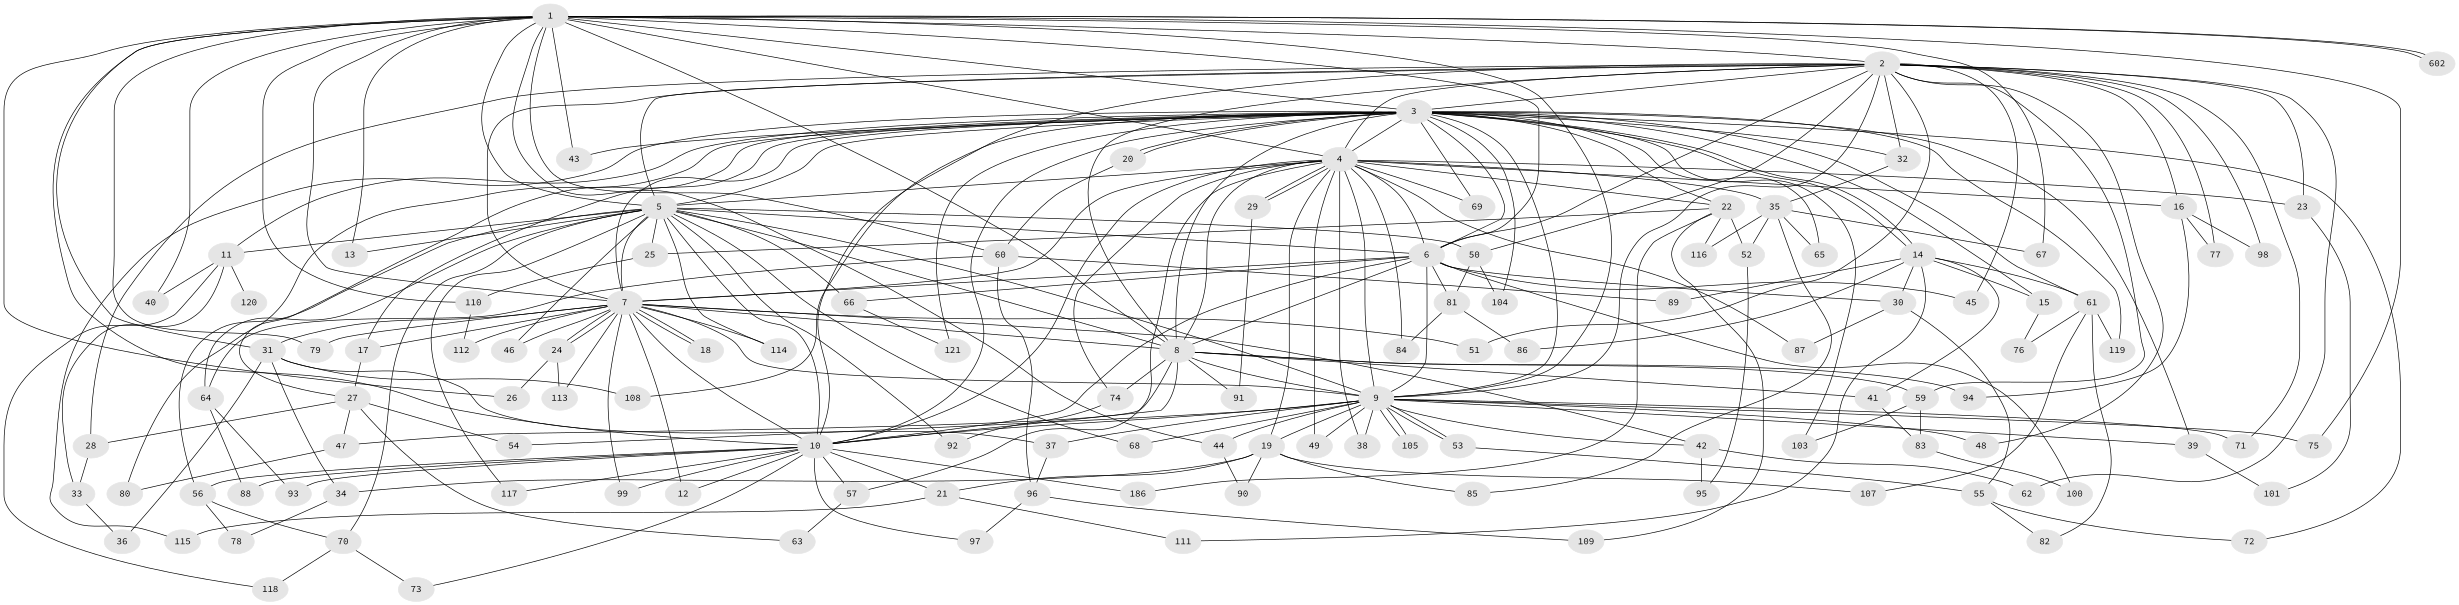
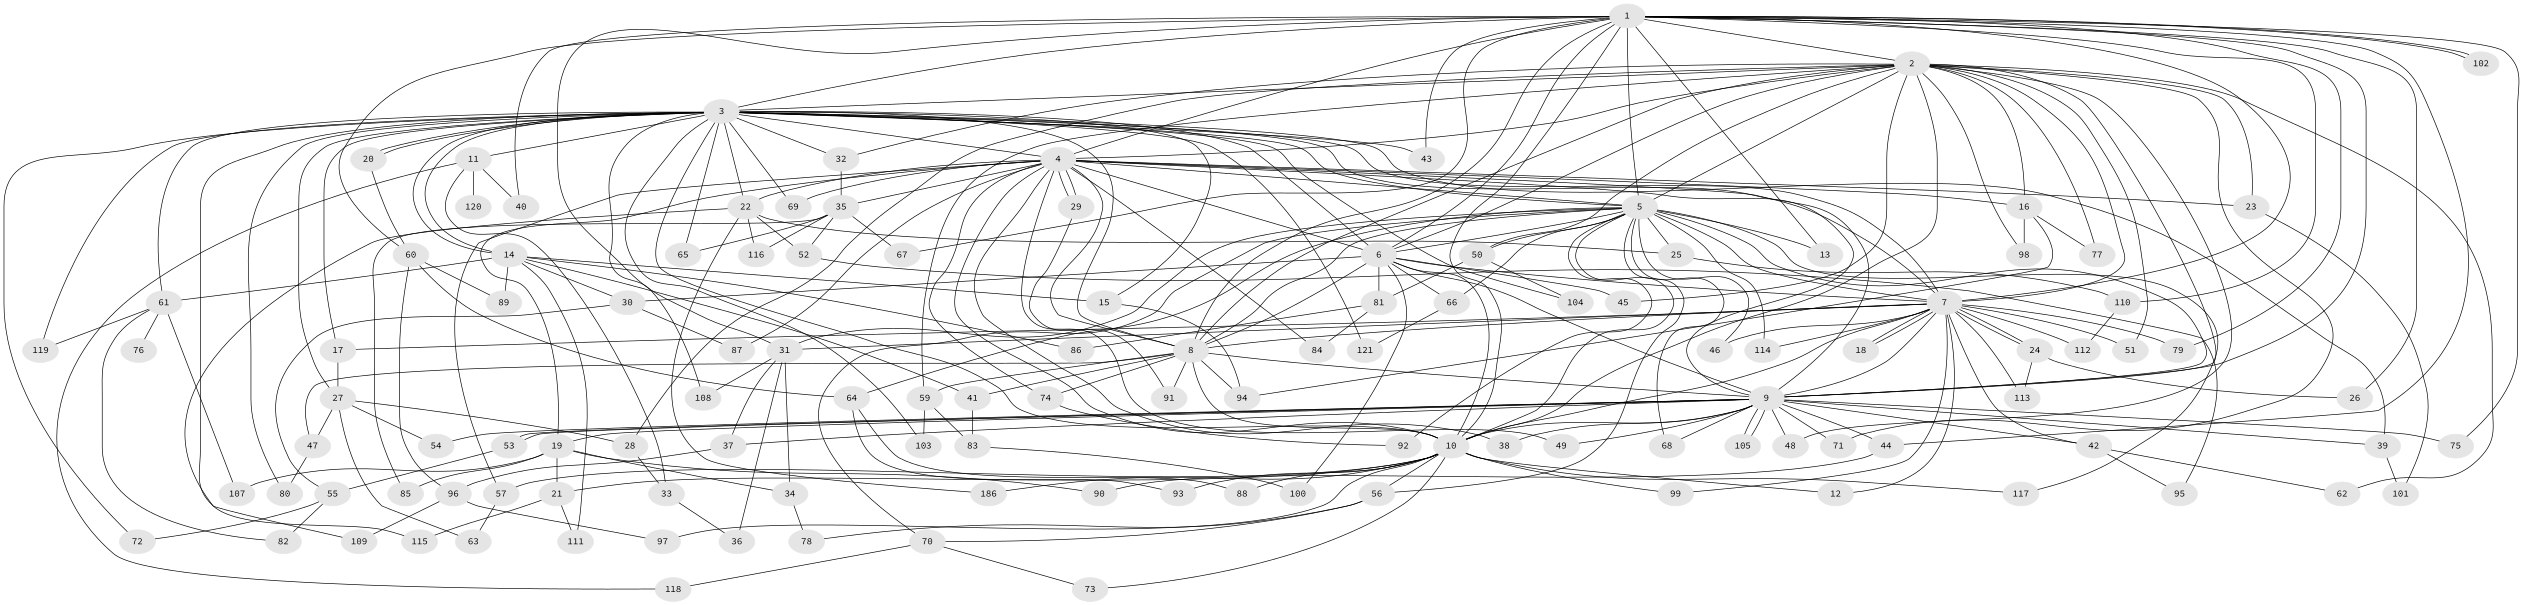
  graph {
    fontname="Source Code Pro"
    node [color=gray90 fontname="Source Code Pro" style=filled]
    edge [fontname="Source Code Pro"]
    1
    2
    3
    4
    5
    6
    7
    8
    9
    10
    13
    26
    31
    40
    43
    44
    60
    67
    75
    79
-   102 [label=602]
+   102
    110
    16
    23
    28
    32
    45
    48
    50
    51
    59
    62
    71
    77
    98
    11
    14
    15
    17
    20
    22
    27
    39
    61
    65
    69
    72
    80
    103
    104
    108
    115
    119
    121
    19
    29
    35
    38
    49
    57
    74
    84
    87
    25
    46
    56
    64
    66
    68
    70
    92
    114
    117
    30
    81
    100
    12
    18
    24
    42
    99
    112
    113
    41
    47
    91
    94
    37
    53
    54
    105
    21
    73
    88
    93
    97
    n97 [label=186]
    34
    36
    90
    89
    96
    101
    33
    83
    120
    118
    86
    111
    76
    52
    109
    116
    63
    107
    82
    85
    78
    55
    95
    1 -- 2
    1 -- 3
    1 -- 4
    1 -- 5
    1 -- 6
    1 -- 7
    1 -- 8
    1 -- 9
    1 -- 10
    1 -- 13
    1 -- 26
    1 -- 31
    1 -- 40
    1 -- 43
    1 -- 44
    1 -- 60
    1 -- 67
    1 -- 75
    1 -- 79
    1 -- 102
    1 -- 102
    1 -- 110
    2 -- 3
    2 -- 4
    2 -- 5
    2 -- 6
    2 -- 7
    2 -- 8
    2 -- 9
    2 -- 10
    2 -- 16
    2 -- 23
    2 -- 28
    2 -- 32
    2 -- 45
    2 -- 48
    2 -- 50
    2 -- 51
    2 -- 59
    2 -- 62
    2 -- 71
    2 -- 77
    2 -- 98
    3 -- 4
    3 -- 5
    3 -- 6
    3 -- 7
    3 -- 8
    3 -- 9
    3 -- 10
    3 -- 43
    3 -- 32
    3 -- 11
    3 -- 14
    3 -- 14
    3 -- 15
    3 -- 17
    3 -- 20
    3 -- 20
    3 -- 22
    3 -- 27
    3 -- 39
    3 -- 61
    3 -- 65
    3 -- 69
    3 -- 72
    3 -- 80
    3 -- 103
    3 -- 104
    3 -- 108
    3 -- 115
    3 -- 119
    3 -- 121
    4 -- 5
    4 -- 6
    4 -- 7
    4 -- 8
    4 -- 9
    4 -- 10
    4 -- 16
    4 -- 23
    4 -- 22
    4 -- 69
    4 -- 19
    4 -- 29
    4 -- 29
    4 -- 35
    4 -- 38
    4 -- 49
    4 -- 57
    4 -- 74
    4 -- 84
    4 -- 87
    5 -- 6
    5 -- 7
    5 -- 8
    5 -- 9
    5 -- 10
    5 -- 13
    5 -- 50
-   5 -- 11
+   5 -- 31
    5 -- 25
    5 -- 46
    5 -- 56
    5 -- 64
    5 -- 66
    5 -- 68
    5 -- 70
    5 -- 92
    5 -- 114
    5 -- 117
    6 -- 7
    6 -- 8
    6 -- 9
    6 -- 10
    6 -- 45
    6 -- 66
    6 -- 30
    6 -- 81
    6 -- 100
    7 -- 8
    7 -- 9
    7 -- 10
    7 -- 31
    7 -- 79
    7 -- 51
    7 -- 17
    7 -- 46
    7 -- 114
    7 -- 12
    7 -- 18
    7 -- 18
    7 -- 24
    7 -- 24
    7 -- 42
    7 -- 99
    7 -- 112
    7 -- 113
    8 -- 9
    8 -- 10
    8 -- 59
    8 -- 74
    8 -- 41
    8 -- 47
    8 -- 91
    8 -- 94
    9 -- 10
    9 -- 44
    9 -- 75
    9 -- 48
    9 -- 71
    9 -- 39
    9 -- 19
    9 -- 38
    9 -- 49
    9 -- 68
    9 -- 42
    9 -- 37
    9 -- 53
    9 -- 53
    9 -- 54
    9 -- 105
    9 -- 105
    10 -- 57
    10 -- 56
    10 -- 117
    10 -- 12
    10 -- 99
    10 -- 21
    10 -- 73
    10 -- 88
    10 -- 93
    10 -- 97
    10 -- n97
    31 -- 108
    31 -- 37
    31 -- 34
    31 -- 36
    44 -- 90
    60 -- 64
    60 -- 89
    60 -- 96
    110 -- 112
    16 -- 77
    16 -- 98
    16 -- 94
    23 -- 101
    28 -- 33
    32 -- 35
    50 -- 104
    50 -- 81
    59 -- 103
    59 -- 83
    11 -- 40
    11 -- 33
    11 -- 120
    11 -- 118
    14 -- 15
    14 -- 61
    14 -- 30
    14 -- 41
    14 -- 89
    14 -- 86
    14 -- 111
-   15 -- 76
+   15 -- 94
    17 -- 27
    20 -- 60
    22 -- 25
    22 -- n97
    22 -- 52
    22 -- 109
    22 -- 116
    27 -- 28
    27 -- 47
    27 -- 54
    27 -- 63
    39 -- 101
    61 -- 119
    61 -- 76
    61 -- 107
    61 -- 82
    19 -- 21
    19 -- 34
    19 -- 90
    19 -- 107
    19 -- 85
    29 -- 91
    35 -- 67
    35 -- 65
    35 -- 52
    35 -- 116
    35 -- 85
    57 -- 63
    74 -- 92
    25 -- 110
    56 -- 70
    56 -- 78
    64 -- 88
    64 -- 93
    66 -- 121
    70 -- 73
    70 -- 118
    30 -- 87
    30 -- 55
    81 -- 84
    81 -- 86
    24 -- 26
    24 -- 113
    42 -- 62
    42 -- 95
    41 -- 83
    47 -- 80
    37 -- 96
    53 -- 55
    21 -- 115
    21 -- 111
    34 -- 78
    96 -- 97
    96 -- 109
    33 -- 36
    83 -- 100
    52 -- 95
    55 -- 72
    55 -- 82
  }
